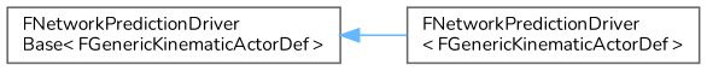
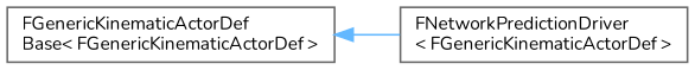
  digraph {
    rankdir=LR
    fontname=Nunito
    node [color=grey40 fillcolor=white fontname=Nunito fontsize=10 shape=box style=filled]
-   n1 [height=0.2 label="FNetworkPredictionDriver\lBase\< FGenericKinematicActorDef \>" width=0.4]
+   n1 [height=0.2 label="FGenericKinematicActorDef\lBase\< FGenericKinematicActorDef \>" width=0.4]
    n2 [height=0.2 label="FNetworkPredictionDriver\l\< FGenericKinematicActorDef \>" width=0.4]
    n1 -> n2 [color=steelblue1 dir=back fontname=Nunito fontsize=10 labelfontname=Helvetica labelfontsize=10 style=solid]
  }
